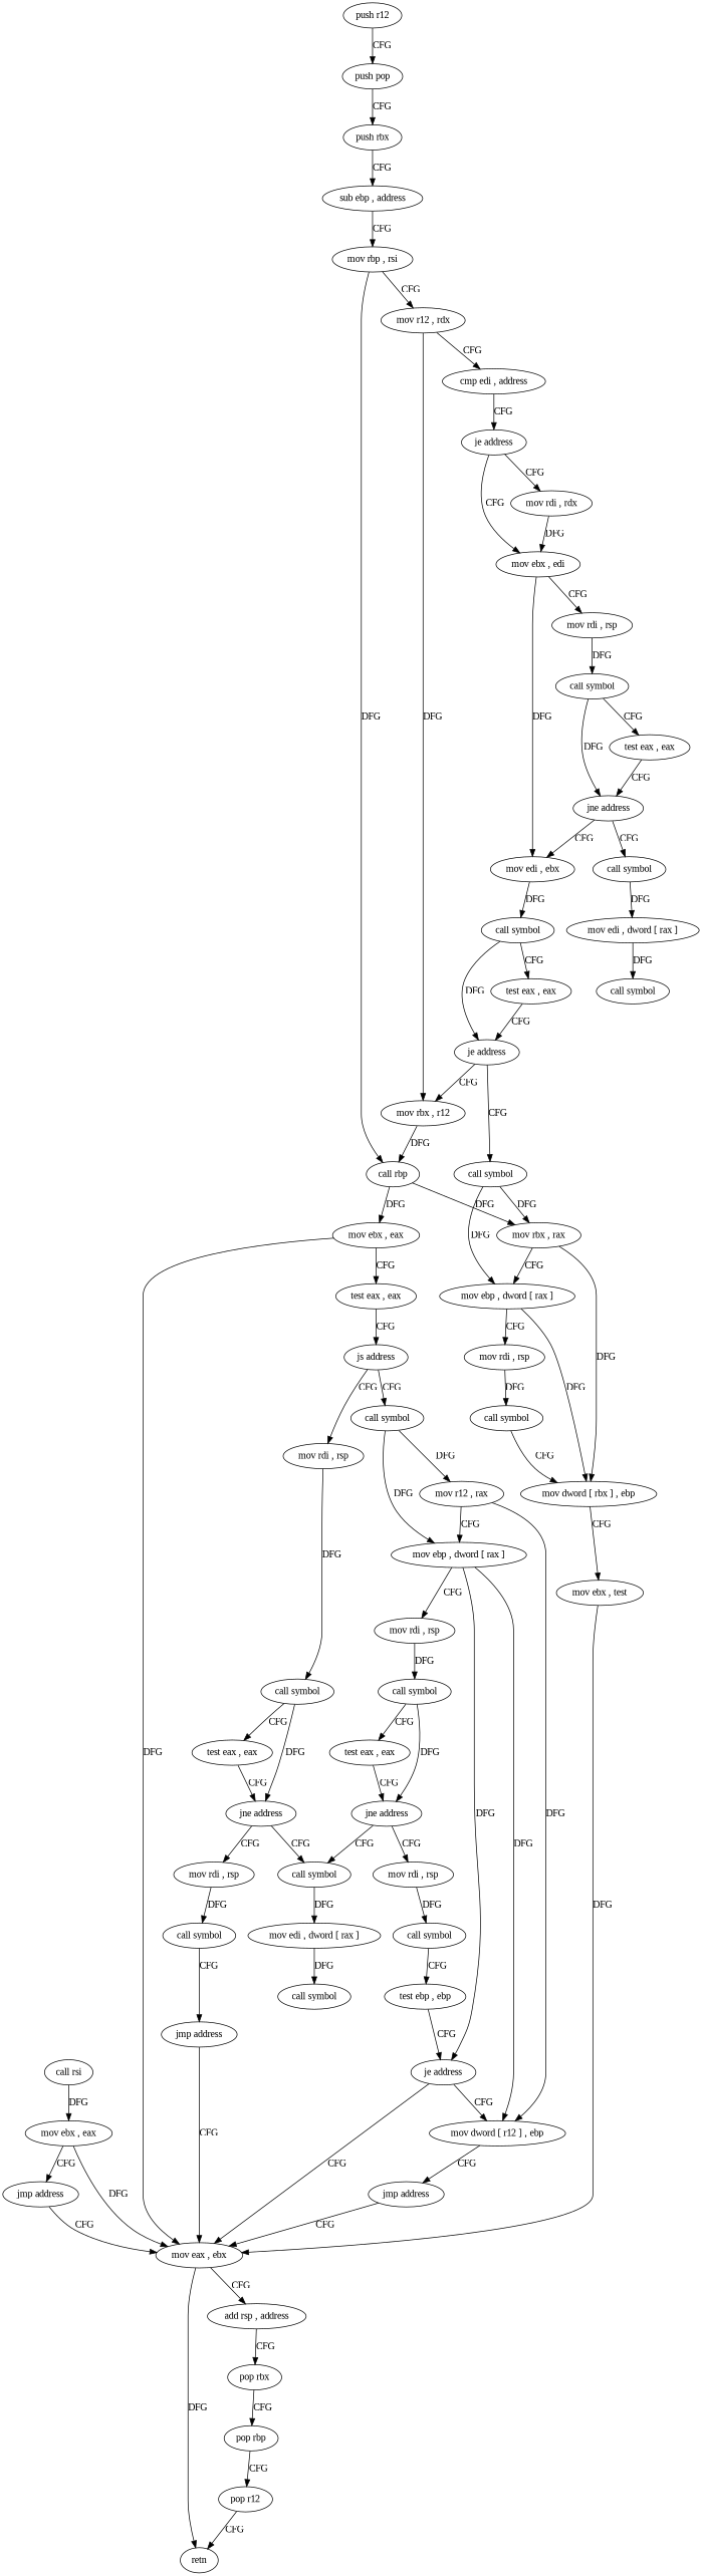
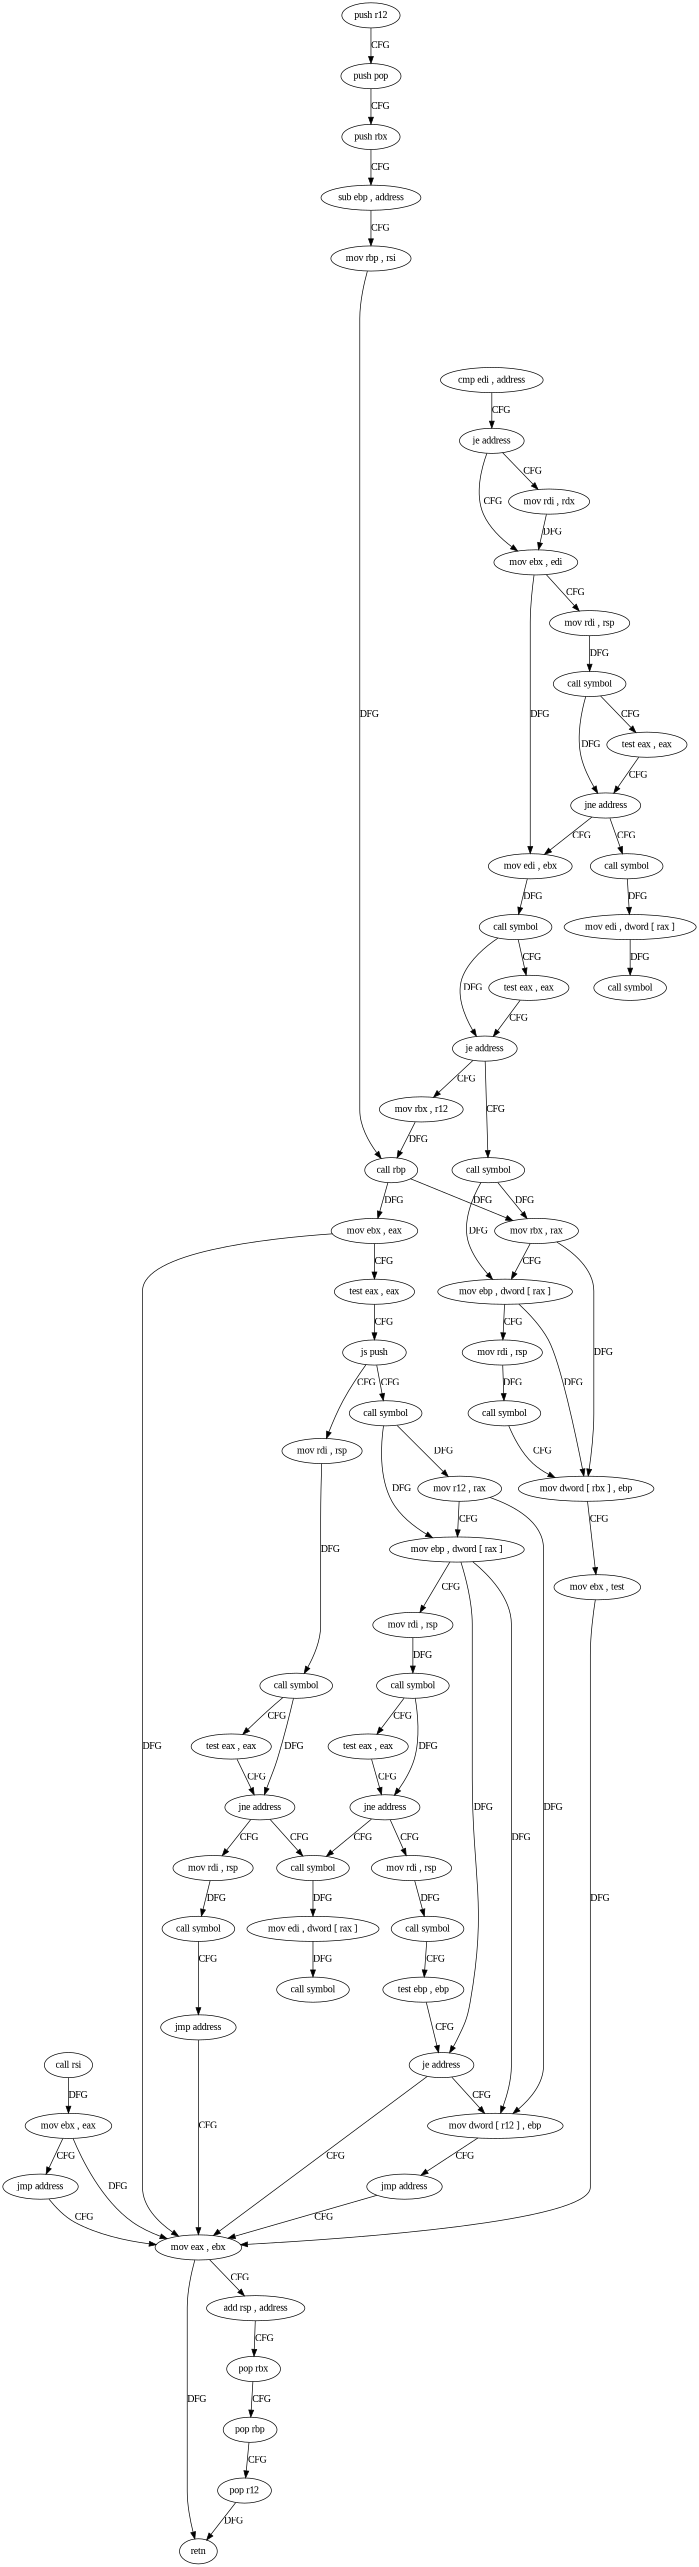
  digraph {
    fontname="Liberation Serif"
    node [fontname="Liberation Serif"]
    edge [fontname="Liberation Serif"]
    n1 [label="push r12"]
    n2 [label="push pop"]
    n3 [label="push rbx"]
    n4 [label="sub ebp , address"]
    n5 [label="mov rbp , rsi"]
-   n6 [label="mov r12 , rdx"]
    n7 [label="call rbp"]
    n8 [label="cmp edi , address"]
    n9 [label="mov rbx , r12"]
    n10 [label="mov rbx , rax"]
    n11 [label="mov ebx , eax"]
    n12 [label="je address"]
    n13 [label="mov rdi , rdx"]
    n14 [label="mov ebx , edi"]
    n15 [label="mov rdi , rsp"]
    n16 [label="mov edi , ebx"]
    n17 [label="call rsi"]
    n18 [label="mov ebx , eax"]
    n19 [label="call symbol"]
    n20 [label="call symbol"]
    n21 [label="jmp address"]
    n22 [label="mov eax , ebx"]
    n23 [label="add rsp , address"]
    n24 [label=retn]
    n25 [label="pop rbx"]
    n26 [label="test eax , eax"]
    n27 [label="jne address"]
    n28 [label="call symbol"]
    n29 [label="mov edi , dword [ rax ]"]
    n30 [label="call symbol"]
    n31 [label="test eax , eax"]
    n32 [label="je address"]
    n33 [label="pop rbp"]
    n34 [label="pop r12"]
    n35 [label="call symbol"]
    n36 [label="mov ebp , dword [ rax ]"]
    n37 [label="mov dword [ rbx ] , ebp"]
    n38 [label="mov rdi , rsp"]
    n39 [label="test eax , eax"]
-   n40 [label="js address"]
+   n40 [label="js push"]
    n41 [label="call symbol"]
    n42 [label="mov rdi , rsp"]
    n43 [label="mov r12 , rax"]
    n44 [label="mov ebp , dword [ rax ]"]
    n45 [label="call symbol"]
    n46 [label="mov dword [ r12 ] , ebp"]
    n47 [label="mov rdi , rsp"]
    n48 [label="je address"]
    n49 [label="test eax , eax"]
    n50 [label="jne address"]
    n51 [label="mov ebx , test"]
    n52 [label="call symbol"]
    n53 [label="jmp address"]
    n54 [label="call symbol"]
    n55 [label="test eax , eax"]
    n56 [label="jne address"]
    n57 [label="call symbol"]
    n58 [label="mov rdi , rsp"]
    n59 [label="mov edi , dword [ rax ]"]
    n60 [label="call symbol"]
    n61 [label="call symbol"]
    n62 [label="test ebp , ebp"]
    n63 [label="mov rdi , rsp"]
    n64 [label="call symbol"]
    n65 [label="jmp address"]
    n1 -> n2 [label=CFG]
    n2 -> n3 [label=CFG]
    n3 -> n4 [label=CFG]
    n4 -> n5 [label=CFG]
-   n5 -> n6 [label=CFG]
    n5 -> n7 [label=DFG]
-   n6 -> n8 [label=CFG]
-   n6 -> n9 [label=DFG]
    n7 -> n10 [label=DFG]
    n7 -> n11 [label=DFG]
    n8 -> n12 [label=CFG]
    n9 -> n7 [label=DFG]
    n10 -> n36 [label=CFG]
    n10 -> n37 [label=DFG]
    n11 -> n22 [label=DFG]
    n11 -> n39 [label=CFG]
    n12 -> n13 [label=CFG]
    n12 -> n14 [label=CFG]
    n13 -> n14 [label=DFG]
    n14 -> n15 [label=CFG]
    n14 -> n16 [label=DFG]
    n15 -> n19 [label=DFG]
    n16 -> n20 [label=DFG]
    n17 -> n18 [label=DFG]
    n18 -> n21 [label=CFG]
    n18 -> n22 [label=DFG]
    n19 -> n26 [label=CFG]
    n19 -> n27 [label=DFG]
    n20 -> n31 [label=CFG]
    n20 -> n32 [label=DFG]
    n21 -> n22 [label=CFG]
    n22 -> n23 [label=CFG]
    n22 -> n24 [label=DFG]
    n23 -> n25 [label=CFG]
    n25 -> n33 [label=CFG]
    n26 -> n27 [label=CFG]
    n27 -> n16 [label=CFG]
    n27 -> n28 [label=CFG]
    n28 -> n29 [label=DFG]
    n29 -> n30 [label=DFG]
    n31 -> n32 [label=CFG]
    n32 -> n9 [label=CFG]
    n32 -> n35 [label=CFG]
    n33 -> n34 [label=CFG]
-   n34 -> n24 [label=CFG]
+   n34 -> n24 [label=DFG]
    n35 -> n10 [label=DFG]
    n35 -> n36 [label=DFG]
    n36 -> n37 [label=DFG]
    n36 -> n38 [label=CFG]
    n37 -> n51 [label=CFG]
    n38 -> n52 [label=DFG]
    n39 -> n40 [label=CFG]
    n40 -> n41 [label=CFG]
    n40 -> n42 [label=CFG]
    n41 -> n43 [label=DFG]
    n41 -> n44 [label=DFG]
    n42 -> n45 [label=DFG]
    n43 -> n44 [label=CFG]
    n43 -> n46 [label=DFG]
    n44 -> n46 [label=DFG]
    n44 -> n47 [label=CFG]
    n44 -> n48 [label=DFG]
    n45 -> n49 [label=CFG]
    n45 -> n50 [label=DFG]
    n46 -> n53 [label=CFG]
    n47 -> n54 [label=DFG]
    n48 -> n22 [label=CFG]
    n48 -> n46 [label=CFG]
    n49 -> n50 [label=CFG]
    n50 -> n57 [label=CFG]
    n50 -> n63 [label=CFG]
    n51 -> n22 [label=DFG]
    n52 -> n37 [label=CFG]
    n53 -> n22 [label=CFG]
    n54 -> n55 [label=CFG]
    n54 -> n56 [label=DFG]
    n55 -> n56 [label=CFG]
    n56 -> n57 [label=CFG]
    n56 -> n58 [label=CFG]
    n57 -> n59 [label=DFG]
    n58 -> n60 [label=DFG]
    n59 -> n61 [label=DFG]
    n60 -> n62 [label=CFG]
    n62 -> n48 [label=CFG]
    n63 -> n64 [label=DFG]
    n64 -> n65 [label=CFG]
    n65 -> n22 [label=CFG]
  }
